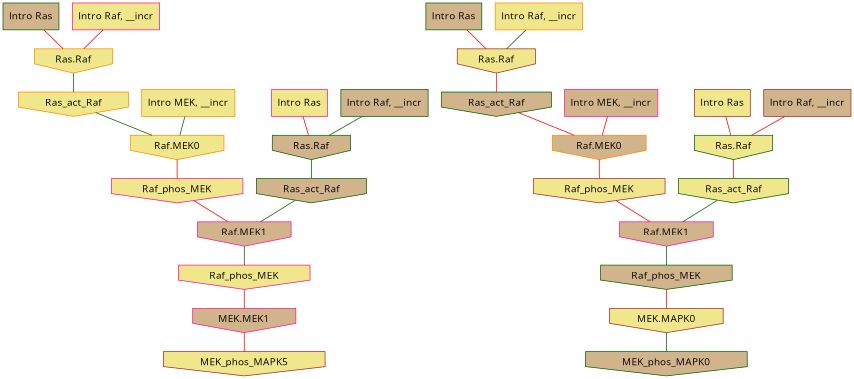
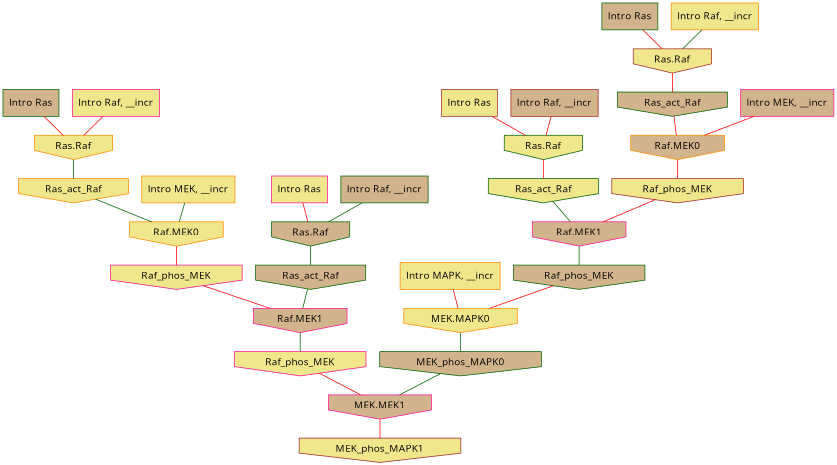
  digraph {
    fontname="Open Sans"
    rankdir=TB
    ranksep=0.30
    node [color=darkgreen fillcolor=khaki fontname="Open Sans" shape=invhouse style=filled]
    edge [color=red dir=none fontname="Open Sans"]
    n1 [fillcolor=tan label="Intro Ras" shape=rectangle]
    n2 [color=darkorange label="Ras.Raf"]
    n3 [color=darkorange label=Ras_act_Raf]
    n4 [fillcolor=tan label="Intro Ras" shape=rectangle]
    n5 [color=brown label="Ras.Raf"]
    n6 [fillcolor=tan label=Ras_act_Raf]
    n7 [color=brown label="Intro Ras" shape=rectangle]
    n8 [label="Ras.Raf"]
    n9 [label=Ras_act_Raf]
    n10 [color=deeppink label="Intro Ras" shape=rectangle]
    n11 [fillcolor=tan label="Ras.Raf"]
    n12 [fillcolor=tan label=Ras_act_Raf]
    n13 [color=brown fillcolor=tan label="Intro Raf, __incr" shape=rectangle]
    n14 [fillcolor=tan label="Intro Raf, __incr" shape=rectangle]
    n15 [color=darkorange label="Intro Raf, __incr" shape=rectangle]
    n16 [color=deeppink label="Intro Raf, __incr" shape=rectangle]
    n17 [color=darkorange label="Intro MEK, __incr" shape=rectangle]
    n18 [color=darkorange label="Raf.MEK0"]
    n19 [color=deeppink label=Raf_phos_MEK]
    n20 [color=deeppink fillcolor=tan label="Intro MEK, __incr" shape=rectangle]
    n21 [color=darkorange fillcolor=tan label="Raf.MEK0"]
    n22 [color=brown label=Raf_phos_MEK]
-   n24 [color=brown label="MEK.MAPK0"]
+   n23 [color=darkorange label="Intro MAPK, __incr" shape=rectangle]
+   n24 [color=darkorange label="MEK.MAPK0"]
    n25 [fillcolor=tan label=MEK_phos_MAPK0]
    n26 [color=deeppink fillcolor=tan label="Raf.MEK1"]
    n27 [color=deeppink label=Raf_phos_MEK]
    n28 [color=deeppink fillcolor=tan label="Raf.MEK1"]
    n29 [fillcolor=tan label=Raf_phos_MEK]
    n30 [color=deeppink fillcolor=tan label="MEK.MEK1"]
-   n31 [color=brown label=MEK_phos_MAPK5]
+   n31 [color=brown label=MEK_phos_MAPK1]
    n1 -> n2
    n2 -> n3 [color=darkgreen]
    n3 -> n18 [color=darkgreen]
    n4 -> n5
    n5 -> n6
    n6 -> n21
    n7 -> n8
    n8 -> n9
    n9 -> n28 [color=darkgreen]
    n10 -> n11
    n11 -> n12 [color=darkgreen]
    n12 -> n26 [color=darkgreen]
    n13 -> n8
    n14 -> n11 [color=darkgreen]
    n15 -> n5 [color=darkgreen]
    n16 -> n2
    n17 -> n18 [color=darkgreen]
    n18 -> n19
    n19 -> n26
    n20 -> n21
    n21 -> n22
    n22 -> n28
+   n23 -> n24
    n24 -> n25 [color=darkgreen]
+   n25 -> n30 [color=darkgreen]
    n26 -> n27 [color=darkgreen]
    n27 -> n30
    n28 -> n29 [color=darkgreen]
    n29 -> n24
    n30 -> n31
  }
